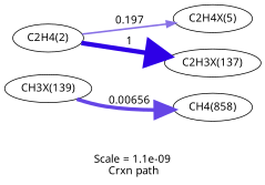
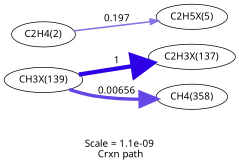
  digraph {
    fontname="Noto Sans"
    label="Scale = 1.1e-09\l Crxn path"
    rankdir=LR
    node [fontname="Noto Sans"]
    edge [fontname="Noto Sans"]
    n1 [label="C2H4(2)"]
-   n2 [label="C2H4X(5)"]
+   n2 [label="C2H5X(5)"]
    n3 [label="C2H3X(137)"]
    n4 [label="CH3X(139)"]
-   n5 [label="CH4(858)"]
+   n5 [label="CH4(358)"]
    n1 -> n2 [arrowsize=1.1 color="0.7, 0.507, 0.9" label=" 0.197" style="setlinewidth(2.21)"]
-   n1 -> n3 [arrowsize=3 color="0.7, 1.5, 0.9" label=" 1" style="setlinewidth(6)"]
+   n4 -> n3 [arrowsize=3 color="0.7, 1.5, 0.9" label=" 1" style="setlinewidth(6)"]
    n4 -> n5 [arrowsize=2.39 color="0.7, 0.697, 0.9" label=" 0.00656" style="setlinewidth(4.77)"]
  }
